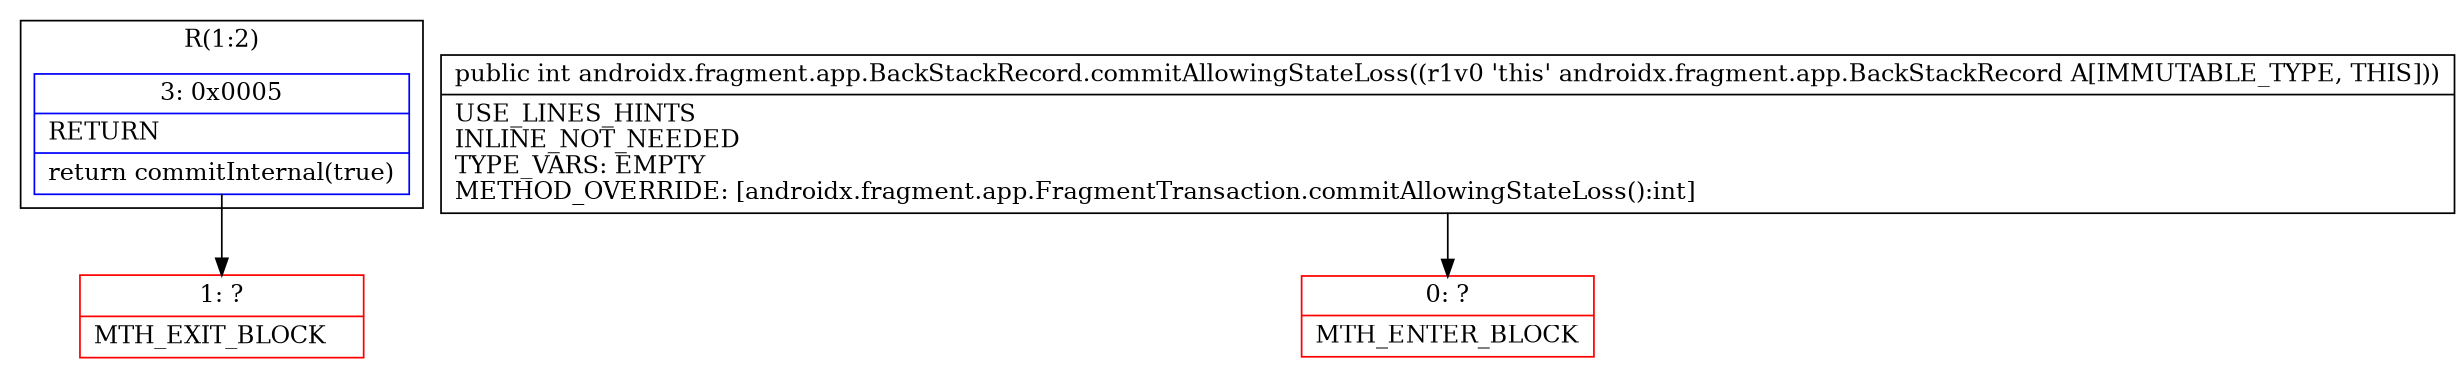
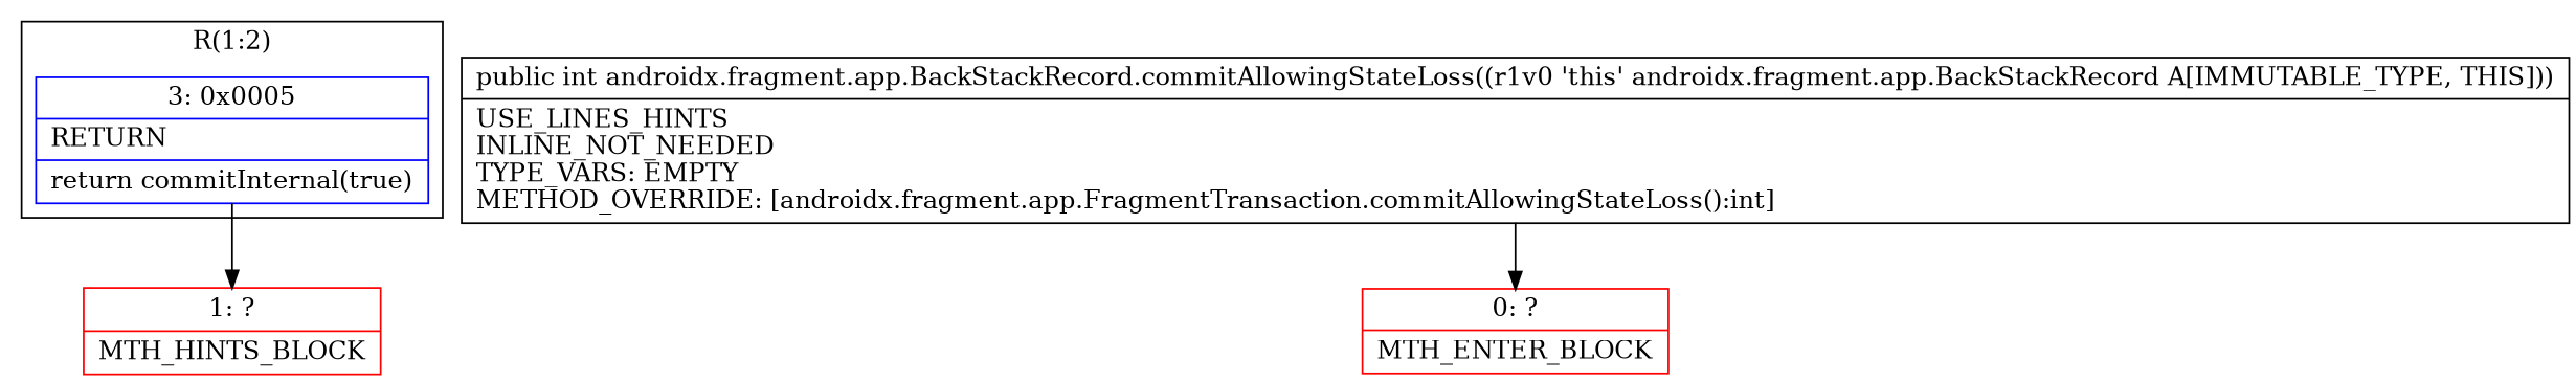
  digraph {
    fontname="DejaVu Serif"
    node [color=red fontname="DejaVu Serif" shape=record]
    edge [fontname="DejaVu Serif"]
    n1 [color=blue label="{3\:\ 0x0005|RETURN\l|return commitInternal(true)\l}"]
-   n2 [label="{1\:\ ?|MTH_EXIT_BLOCK\l}"]
+   n2 [label="{1\:\ ?|MTH_HINTS_BLOCK\l}"]
    n3 [label="{0\:\ ?|MTH_ENTER_BLOCK\l}"]
    n4 [label="{public int androidx.fragment.app.BackStackRecord.commitAllowingStateLoss((r1v0 'this' androidx.fragment.app.BackStackRecord A[IMMUTABLE_TYPE, THIS]))  | USE_LINES_HINTS\lINLINE_NOT_NEEDED\lTYPE_VARS: EMPTY\lMETHOD_OVERRIDE: [androidx.fragment.app.FragmentTransaction.commitAllowingStateLoss():int]\l}" color=""]
    subgraph cluster_1 {
      label="R(1:2)"
      n1
    }
    n1 -> n2
    n4 -> n3
  }
